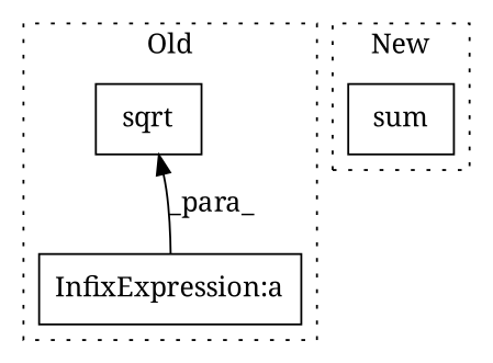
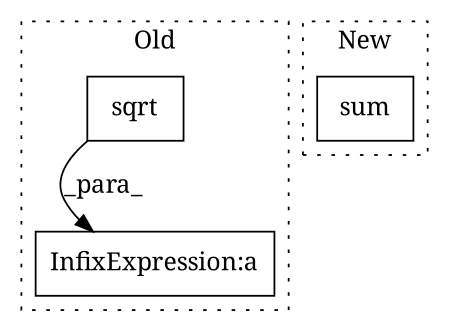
  digraph {
    fontname="Noto Serif"
    node [a=32 shape=box fontname="Noto Serif"]
    n1 [l="5,1" label=sqrt s="2431,2456"]
    n2 [a=27 l=3 label="InfixExpression:a" s=2448]
    n3 [l="4,1" label=sum s="2442,2448"]
    subgraph cluster_1 {
      label=Old
      style=dotted
      n1
      n2
    }
    subgraph cluster_2 {
      label=New
      style=dotted
      n3
    }
-   n2 -> n1 [label=_para_ fontname="Noto Serif"]
+   n1 -> n2 [label=_para_ fontname="Noto Serif"]
  }
